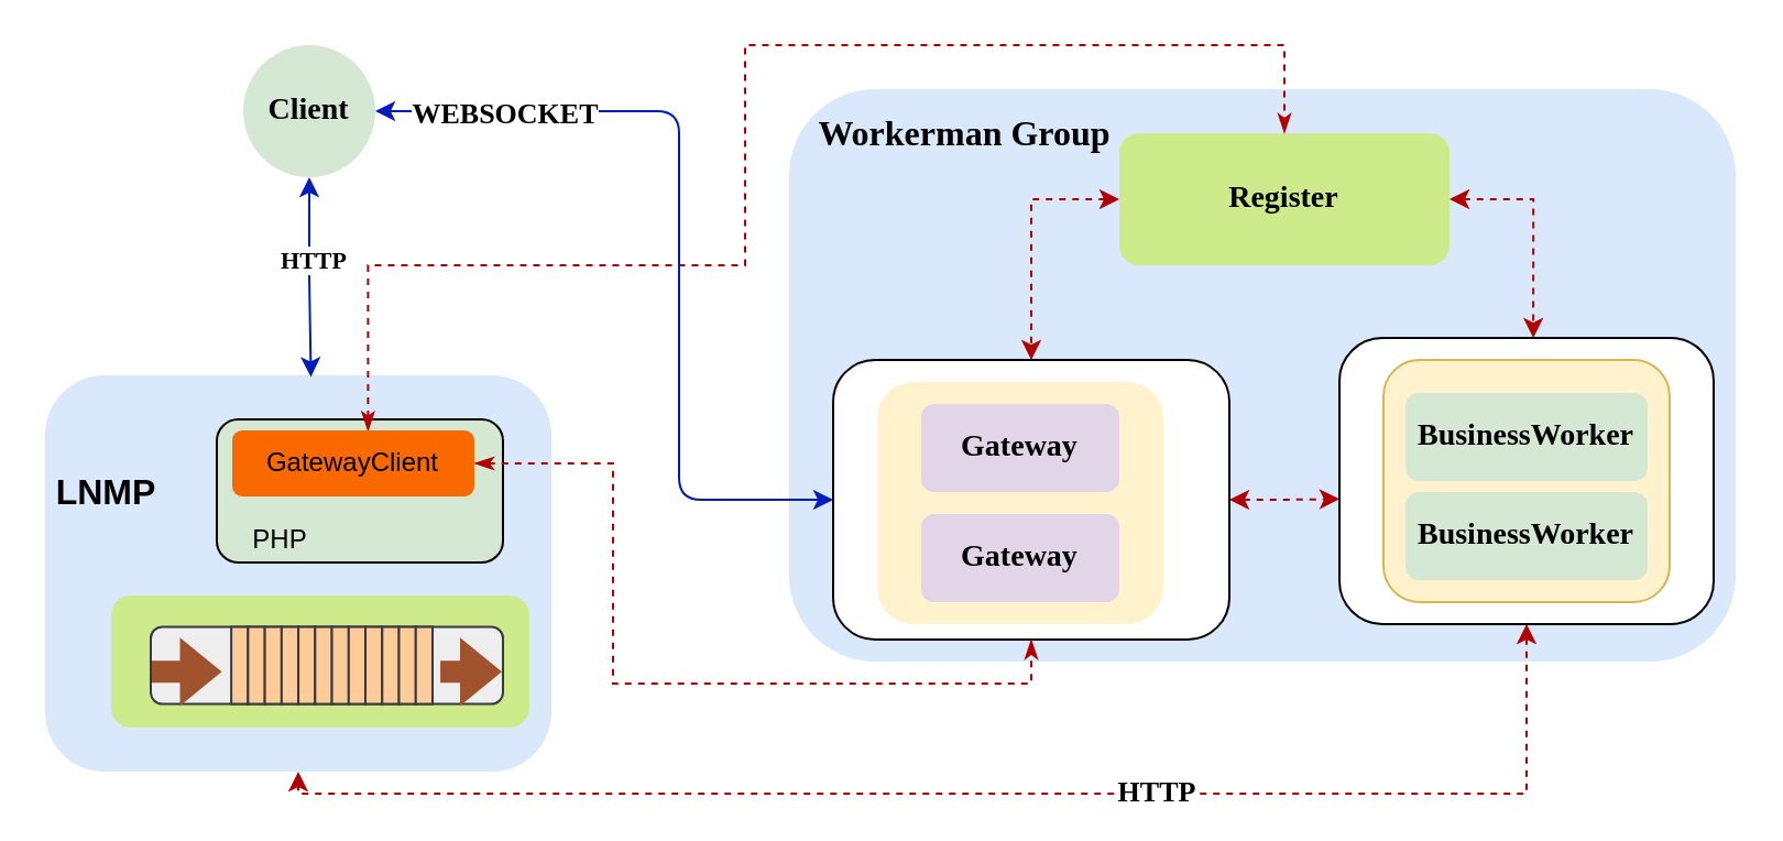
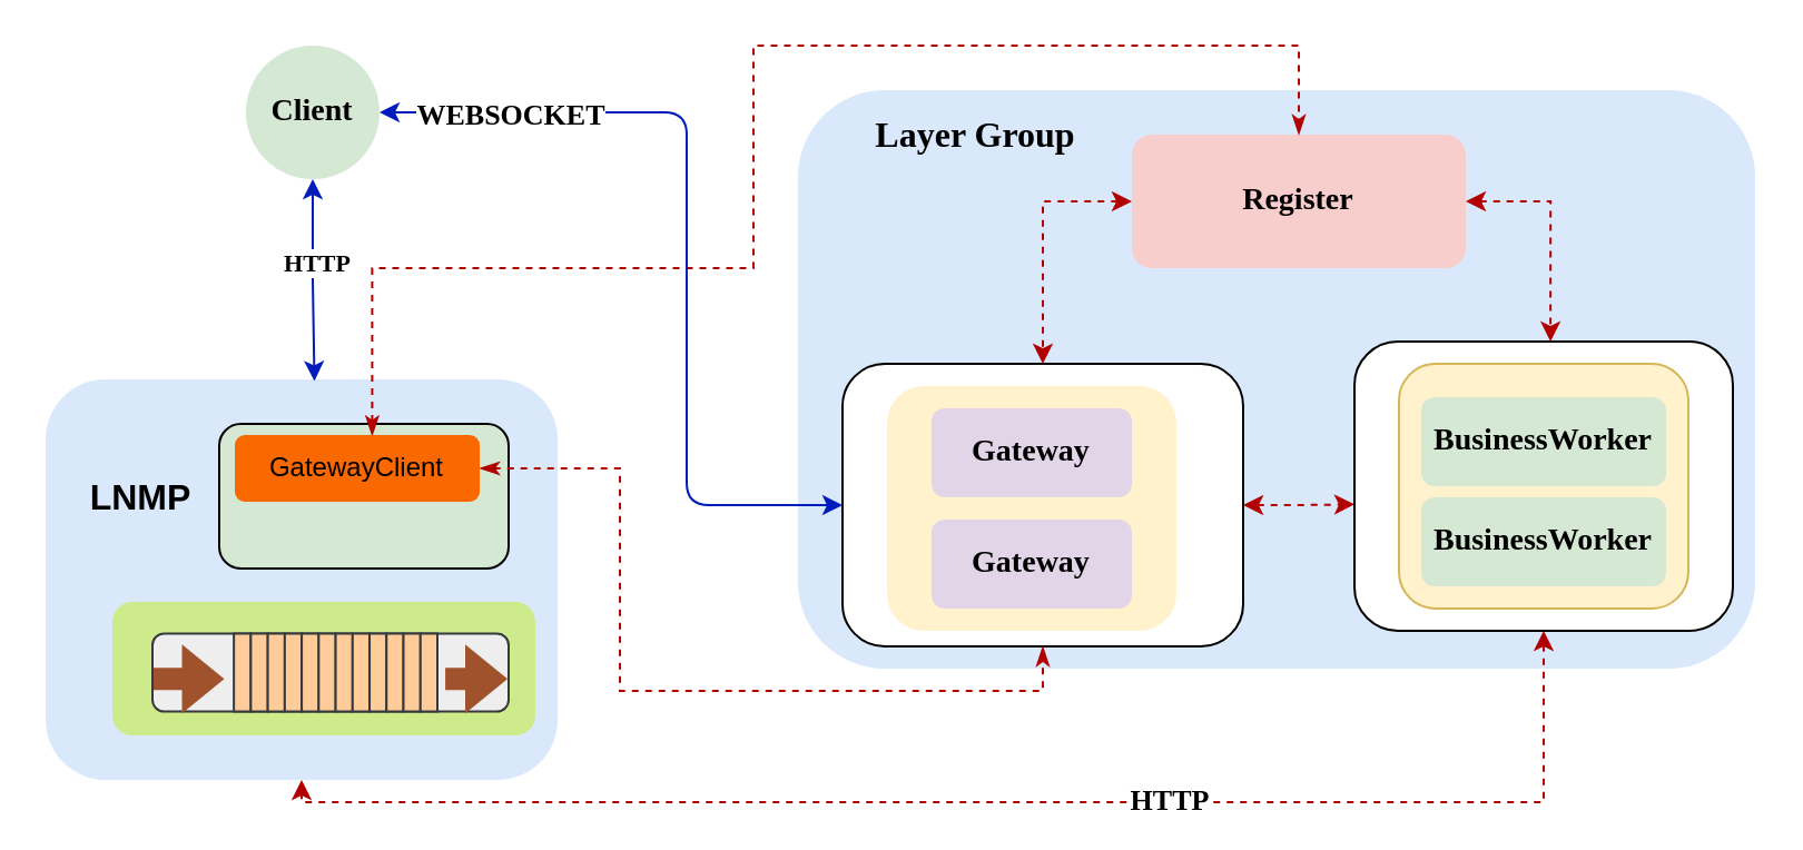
  <mxCell id="0" />
  <mxCell id="1" value="Untitled Layer" parent="0" />
  <mxCell id="2" value="" style="rounded=1;whiteSpace=wrap;html=1;fillColor=#dae8fc;strokeColor=none;" parent="1" vertex="1"><mxGeometry x="358" y="40" width="430" height="260" as="geometry" /></mxCell>
- <mxCell id="3" value="&lt;font style=&quot;font-size: 16px&quot; face=&quot;Comic Sans MS&quot;&gt;&lt;b&gt;Workerman Group&lt;/b&gt;&lt;/font&gt;" style="text;html=1;strokeColor=none;fillColor=none;align=center;verticalAlign=middle;whiteSpace=wrap;rounded=0;" parent="1" vertex="1"><mxGeometry x="348" y="50" width="180" height="20" as="geometry" /></mxCell>
+ <mxCell id="3" value="&lt;font style=&quot;font-size: 16px&quot; face=&quot;Comic Sans MS&quot;&gt;&lt;b&gt;Layer Group&lt;/b&gt;&lt;/font&gt;" style="text;html=1;strokeColor=none;fillColor=none;align=center;verticalAlign=middle;whiteSpace=wrap;rounded=0;" parent="1" vertex="1"><mxGeometry x="348" y="50" width="180" height="20" as="geometry" /></mxCell>
  <mxCell id="4" value="" style="rounded=1;whiteSpace=wrap;html=1;fillColor=#dae8fc;strokeColor=none;" parent="1" vertex="1"><mxGeometry x="20" y="170" width="230" height="180" as="geometry" /></mxCell>
  <mxCell id="5" parent="0" />
  <mxCell id="6" style="edgeStyle=orthogonalEdgeStyle;rounded=0;orthogonalLoop=1;jettySize=auto;html=1;entryX=0;entryY=0.563;entryDx=0;entryDy=0;entryPerimeter=0;startArrow=classic;startFill=1;fontStyle=1;fillColor=#e51400;strokeColor=#B20000;dashed=1;" parent="5" source="7" target="10" edge="1"><mxGeometry relative="1" as="geometry" /></mxCell>
  <mxCell id="7" value="" style="rounded=1;whiteSpace=wrap;html=1;fontStyle=1" parent="5" vertex="1"><mxGeometry x="378" y="163" width="180" height="127" as="geometry" /></mxCell>
  <mxCell id="8" style="edgeStyle=orthogonalEdgeStyle;rounded=0;orthogonalLoop=1;jettySize=auto;html=1;entryX=0.5;entryY=1;entryDx=0;entryDy=0;startArrow=classic;startFill=1;fillColor=#e51400;dashed=1;strokeColor=#B20000;" parent="5" source="10" target="4" edge="1"><mxGeometry relative="1" as="geometry"><Array as="points"><mxPoint x="693" y="360" /><mxPoint x="135" y="360" /></Array></mxGeometry></mxCell>
  <mxCell id="9" value="&lt;font style=&quot;font-size: 13px&quot; face=&quot;Comic Sans MS&quot;&gt;&lt;b&gt;HTTP&lt;/b&gt;&lt;/font&gt;" style="edgeLabel;html=1;align=center;verticalAlign=middle;resizable=0;points=[];" parent="8" vertex="1" connectable="0"><mxGeometry x="-0.236" y="-2" relative="1" as="geometry"><mxPoint as="offset" /></mxGeometry></mxCell>
  <mxCell id="10" value="" style="rounded=1;whiteSpace=wrap;html=1;fontStyle=1" parent="5" vertex="1"><mxGeometry x="608" y="153" width="170" height="130" as="geometry" /></mxCell>
  <mxCell id="11" style="edgeStyle=orthogonalEdgeStyle;rounded=0;orthogonalLoop=1;jettySize=auto;html=1;entryX=0.5;entryY=0;entryDx=0;entryDy=0;startArrow=classic;startFill=1;fontStyle=1;exitX=0;exitY=0.5;exitDx=0;exitDy=0;fillColor=#e51400;strokeColor=#B20000;dashed=1;" parent="5" source="17" target="7" edge="1"><mxGeometry relative="1" as="geometry" /></mxCell>
  <mxCell id="12" style="edgeStyle=orthogonalEdgeStyle;rounded=0;orthogonalLoop=1;jettySize=auto;html=1;entryX=0.518;entryY=0;entryDx=0;entryDy=0;entryPerimeter=0;startArrow=classic;startFill=1;exitX=1;exitY=0.5;exitDx=0;exitDy=0;fontStyle=1;fillColor=#e51400;strokeColor=#B20000;dashed=1;" parent="5" source="17" target="10" edge="1"><mxGeometry relative="1" as="geometry" /></mxCell>
  <mxCell id="13" value="" style="rounded=1;whiteSpace=wrap;html=1;fillColor=#fff2cc;fontFamily=Comic Sans MS;fontSize=14;strokeColor=none;fontStyle=1" parent="5" vertex="1"><mxGeometry x="398" y="173" width="130" height="110" as="geometry" /></mxCell>
  <mxCell id="14" value="" style="rounded=1;whiteSpace=wrap;html=1;fillColor=#fff2cc;strokeColor=#d6b656;fontFamily=Comic Sans MS;fontSize=14;fontStyle=1" parent="5" vertex="1"><mxGeometry x="628" y="163" width="130" height="110" as="geometry" /></mxCell>
  <mxCell id="15" value="Gateway" style="rounded=1;whiteSpace=wrap;html=1;fillColor=#e1d5e7;strokeColor=none;fontFamily=Comic Sans MS;fontSize=14;fontStyle=1" parent="5" vertex="1"><mxGeometry x="418" y="183" width="90" height="40" as="geometry" /></mxCell>
  <mxCell id="16" value="BusinessWorker" style="rounded=1;whiteSpace=wrap;html=1;fillColor=#d5e8d4;strokeColor=none;fontFamily=Comic Sans MS;fontSize=14;fontStyle=1" parent="5" vertex="1"><mxGeometry x="638" y="178" width="110" height="40" as="geometry" /></mxCell>
- <mxCell id="17" value="&lt;span&gt;Register&lt;/span&gt;" style="rounded=1;whiteSpace=wrap;html=1;fillColor=#cdeb8b;strokeColor=none;fontFamily=Comic Sans MS;fontSize=14;fontStyle=1;" parent="5" vertex="1"><mxGeometry x="508" y="60" width="150" height="60" as="geometry" /></mxCell>
+ <mxCell id="17" value="&lt;span&gt;Register&lt;/span&gt;" style="rounded=1;whiteSpace=wrap;html=1;fillColor=#f8cecc;strokeColor=none;fontFamily=Comic Sans MS;fontSize=14;fontStyle=1" parent="5" vertex="1"><mxGeometry x="508" y="60" width="150" height="60" as="geometry" /></mxCell>
  <mxCell id="18" value="Gateway" style="rounded=1;whiteSpace=wrap;html=1;fillColor=#e1d5e7;strokeColor=none;fontFamily=Comic Sans MS;fontSize=14;fontStyle=1" parent="5" vertex="1"><mxGeometry x="418" y="233" width="90" height="40" as="geometry" /></mxCell>
  <mxCell id="19" value="BusinessWorker" style="rounded=1;whiteSpace=wrap;html=1;fillColor=#d5e8d4;strokeColor=none;fontFamily=Comic Sans MS;fontSize=14;fontStyle=1" parent="5" vertex="1"><mxGeometry x="638" y="223" width="110" height="40" as="geometry" /></mxCell>
  <mxCell id="20" style="edgeStyle=orthogonalEdgeStyle;rounded=0;orthogonalLoop=1;jettySize=auto;html=1;entryX=0.525;entryY=0.004;entryDx=0;entryDy=0;fillColor=#0050ef;exitX=0.5;exitY=1;exitDx=0;exitDy=0;startArrow=classic;startFill=1;strokeColor=#001DBC;entryPerimeter=0;" parent="5" source="22" target="4" edge="1"><mxGeometry relative="1" as="geometry"><mxPoint x="-212" y="260" as="sourcePoint" /></mxGeometry></mxCell>
  <mxCell id="21" value="&lt;font face=&quot;Comic Sans MS&quot;&gt;&lt;b&gt;HTTP&lt;/b&gt;&lt;/font&gt;" style="edgeLabel;html=1;align=center;verticalAlign=middle;resizable=0;points=[];" parent="20" vertex="1" connectable="0"><mxGeometry x="-0.185" y="1" relative="1" as="geometry"><mxPoint as="offset" /></mxGeometry></mxCell>
  <mxCell id="22" value="Client" style="ellipse;whiteSpace=wrap;html=1;aspect=fixed;fillColor=#d5e8d4;fontFamily=Comic Sans MS;fontSize=14;fontStyle=1;strokeColor=none;" parent="5" vertex="1"><mxGeometry x="110" y="20" width="60" height="60" as="geometry" /></mxCell>
  <mxCell id="23" value="" style="rounded=1;whiteSpace=wrap;html=1;fillColor=#d5e8d4;" parent="5" vertex="1"><mxGeometry x="98" y="190" width="130" height="65" as="geometry" /></mxCell>
  <mxCell id="24" style="edgeStyle=orthogonalEdgeStyle;rounded=0;orthogonalLoop=1;jettySize=auto;html=1;entryX=0.5;entryY=0;entryDx=0;entryDy=0;dashed=1;startArrow=classicThin;startFill=1;endArrow=classicThin;endFill=1;strokeWidth=1;fillColor=#e51400;strokeColor=#B20000;exitX=0.561;exitY=0.011;exitDx=0;exitDy=0;exitPerimeter=0;" parent="5" source="26" target="17" edge="1"><mxGeometry relative="1" as="geometry"><mxPoint x="178" y="150" as="sourcePoint" /><Array as="points"><mxPoint x="167" y="120" /><mxPoint x="338" y="120" /><mxPoint x="338" y="20" /><mxPoint x="583" y="20" /></Array></mxGeometry></mxCell>
  <mxCell id="25" style="edgeStyle=orthogonalEdgeStyle;rounded=0;orthogonalLoop=1;jettySize=auto;html=1;entryX=0.5;entryY=1;entryDx=0;entryDy=0;dashed=1;startArrow=classicThin;startFill=1;endArrow=classicThin;endFill=1;strokeWidth=1;fillColor=#e51400;strokeColor=#B20000;" parent="5" source="26" target="7" edge="1"><mxGeometry relative="1" as="geometry"><Array as="points"><mxPoint x="278" y="210" /><mxPoint x="278" y="310" /><mxPoint x="468" y="310" /></Array></mxGeometry></mxCell>
  <mxCell id="26" value="GatewayClient" style="rounded=1;whiteSpace=wrap;html=1;fillColor=#fa6800;fontColor=#000000;strokeColor=none;" parent="5" vertex="1"><mxGeometry x="105" y="195" width="110" height="30" as="geometry" /></mxCell>
- <mxCell id="27" value="PHP" style="text;html=1;strokeColor=none;fillColor=none;align=center;verticalAlign=middle;whiteSpace=wrap;rounded=0;" parent="5" vertex="1"><mxGeometry x="107" y="235" width="40" height="20" as="geometry" /></mxCell>
  <mxCell id="28" value="" style="edgeStyle=segmentEdgeStyle;endArrow=classic;html=1;entryX=0;entryY=0.5;entryDx=0;entryDy=0;fillColor=#0050ef;strokeColor=#001DBC;startArrow=classic;startFill=1;" parent="5" source="22" target="7" edge="1"><mxGeometry width="50" height="50" relative="1" as="geometry"><mxPoint x="238" y="410" as="sourcePoint" /><mxPoint x="288" y="360" as="targetPoint" /><Array as="points"><mxPoint x="308" y="50" /><mxPoint x="308" y="227" /></Array></mxGeometry></mxCell>
  <mxCell id="29" value="&lt;font style=&quot;font-size: 13px&quot; face=&quot;Comic Sans MS&quot;&gt;&lt;b&gt;WEBSOCKET&lt;/b&gt;&lt;/font&gt;" style="edgeLabel;html=1;align=center;verticalAlign=middle;resizable=0;points=[];" parent="28" vertex="1" connectable="0"><mxGeometry x="-0.202" relative="1" as="geometry"><mxPoint x="-80" y="-15" as="offset" /></mxGeometry></mxCell>
  <mxCell id="30" value="" style="rounded=1;whiteSpace=wrap;html=1;fillColor=#cdeb8b;strokeColor=none;" parent="5" vertex="1"><mxGeometry x="50" y="270" width="190" height="60" as="geometry" /></mxCell>
  <mxCell id="31" value="" style="group" parent="5" vertex="1" connectable="0"><mxGeometry x="68" y="284.25" width="160" height="35" as="geometry" /></mxCell>
  <mxCell id="32" value="" style="rounded=1;whiteSpace=wrap;html=1;fillColor=#eeeeee;strokeColor=#36393d;" parent="31" vertex="1"><mxGeometry width="160" height="35" as="geometry" /></mxCell>
  <mxCell id="33" value="" style="rounded=0;whiteSpace=wrap;html=1;fillColor=#ffcc99;strokeColor=#36393d;" parent="31" vertex="1"><mxGeometry x="36.571" width="7.619" height="35" as="geometry" /></mxCell>
  <mxCell id="34" value="" style="rounded=0;whiteSpace=wrap;html=1;fillColor=#ffcc99;strokeColor=#36393d;" parent="31" vertex="1"><mxGeometry x="44.19" width="7.619" height="35" as="geometry" /></mxCell>
  <mxCell id="35" value="" style="rounded=0;whiteSpace=wrap;html=1;fillColor=#ffcc99;strokeColor=#36393d;" parent="31" vertex="1"><mxGeometry x="51.81" width="7.619" height="35" as="geometry" /></mxCell>
  <mxCell id="36" value="" style="rounded=0;whiteSpace=wrap;html=1;fillColor=#ffcc99;strokeColor=#36393d;" parent="31" vertex="1"><mxGeometry x="59.429" width="7.619" height="35" as="geometry" /></mxCell>
  <mxCell id="37" value="" style="rounded=0;whiteSpace=wrap;html=1;fillColor=#ffcc99;strokeColor=#36393d;" parent="31" vertex="1"><mxGeometry x="67.048" width="7.619" height="35" as="geometry" /></mxCell>
  <mxCell id="38" value="" style="rounded=0;whiteSpace=wrap;html=1;fillColor=#ffcc99;strokeColor=#36393d;" parent="31" vertex="1"><mxGeometry x="74.667" width="7.619" height="35" as="geometry" /></mxCell>
  <mxCell id="39" value="" style="rounded=0;whiteSpace=wrap;html=1;fillColor=#ffcc99;strokeColor=#36393d;" parent="31" vertex="1"><mxGeometry x="82.286" width="7.619" height="35" as="geometry" /></mxCell>
  <mxCell id="40" value="" style="rounded=0;whiteSpace=wrap;html=1;fillColor=#ffcc99;strokeColor=#36393d;" parent="31" vertex="1"><mxGeometry x="89.905" width="7.619" height="35" as="geometry" /></mxCell>
  <mxCell id="41" value="" style="rounded=0;whiteSpace=wrap;html=1;fillColor=#ffcc99;strokeColor=#36393d;" parent="31" vertex="1"><mxGeometry x="97.524" width="7.619" height="35" as="geometry" /></mxCell>
  <mxCell id="42" value="" style="rounded=0;whiteSpace=wrap;html=1;fillColor=#ffcc99;strokeColor=#36393d;" parent="31" vertex="1"><mxGeometry x="105.143" width="7.619" height="35" as="geometry" /></mxCell>
  <mxCell id="43" value="" style="rounded=0;whiteSpace=wrap;html=1;fillColor=#ffcc99;strokeColor=#36393d;" parent="31" vertex="1"><mxGeometry x="112.762" width="7.619" height="35" as="geometry" /></mxCell>
  <mxCell id="44" value="" style="rounded=0;whiteSpace=wrap;html=1;fillColor=#ffcc99;strokeColor=#36393d;" parent="31" vertex="1"><mxGeometry x="120.381" width="7.619" height="35" as="geometry" /></mxCell>
  <mxCell id="45" value="" style="shape=flexArrow;endArrow=classic;html=1;fillColor=#a0522d;strokeColor=none;" parent="31" edge="1"><mxGeometry width="50" height="50" relative="1" as="geometry"><mxPoint y="20.417" as="sourcePoint" /><mxPoint x="32.762" y="20.417" as="targetPoint" /></mxGeometry></mxCell>
  <mxCell id="46" value="" style="shape=flexArrow;endArrow=classic;html=1;fillColor=#a0522d;strokeColor=none;" parent="31" edge="1"><mxGeometry width="50" height="50" relative="1" as="geometry"><mxPoint x="131.048" y="20.417" as="sourcePoint" /><mxPoint x="160" y="20.417" as="targetPoint" /></mxGeometry></mxCell>
- <mxCell id="47" value="&lt;font style=&quot;font-size: 16px&quot;&gt;&lt;b&gt;LNMP&lt;/b&gt;&lt;/font&gt;" style="text;html=1;strokeColor=none;fillColor=none;align=center;verticalAlign=middle;whiteSpace=wrap;rounded=0;" parent="5" vertex="1"><mxGeometry x="28" y="212.5" width="40" height="20" as="geometry" /></mxCell>
+ <mxCell id="47" value="&lt;font style=&quot;font-size: 16px&quot;&gt;&lt;b&gt;LNMP&lt;/b&gt;&lt;/font&gt;" style="text;html=1;strokeColor=none;fillColor=none;align=center;verticalAlign=middle;whiteSpace=wrap;rounded=0;" parent="5" vertex="1"><mxGeometry x="43" y="212.5" width="40" height="20" as="geometry" /></mxCell>
  <mxCell id="48" value="" style="shape=image;html=1;verticalAlign=top;verticalLabelPosition=bottom;labelBackgroundColor=#ffffff;imageAspect=0;aspect=fixed;image=https://cdn4.iconfinder.com/data/icons/ionicons/512/icon-ios7-timer-outline-128.png;strokeColor=#000000;sketch=1;" parent="5" vertex="1"><mxGeometry x="178" y="244.25" width="40" height="40" as="geometry" /></mxCell>
